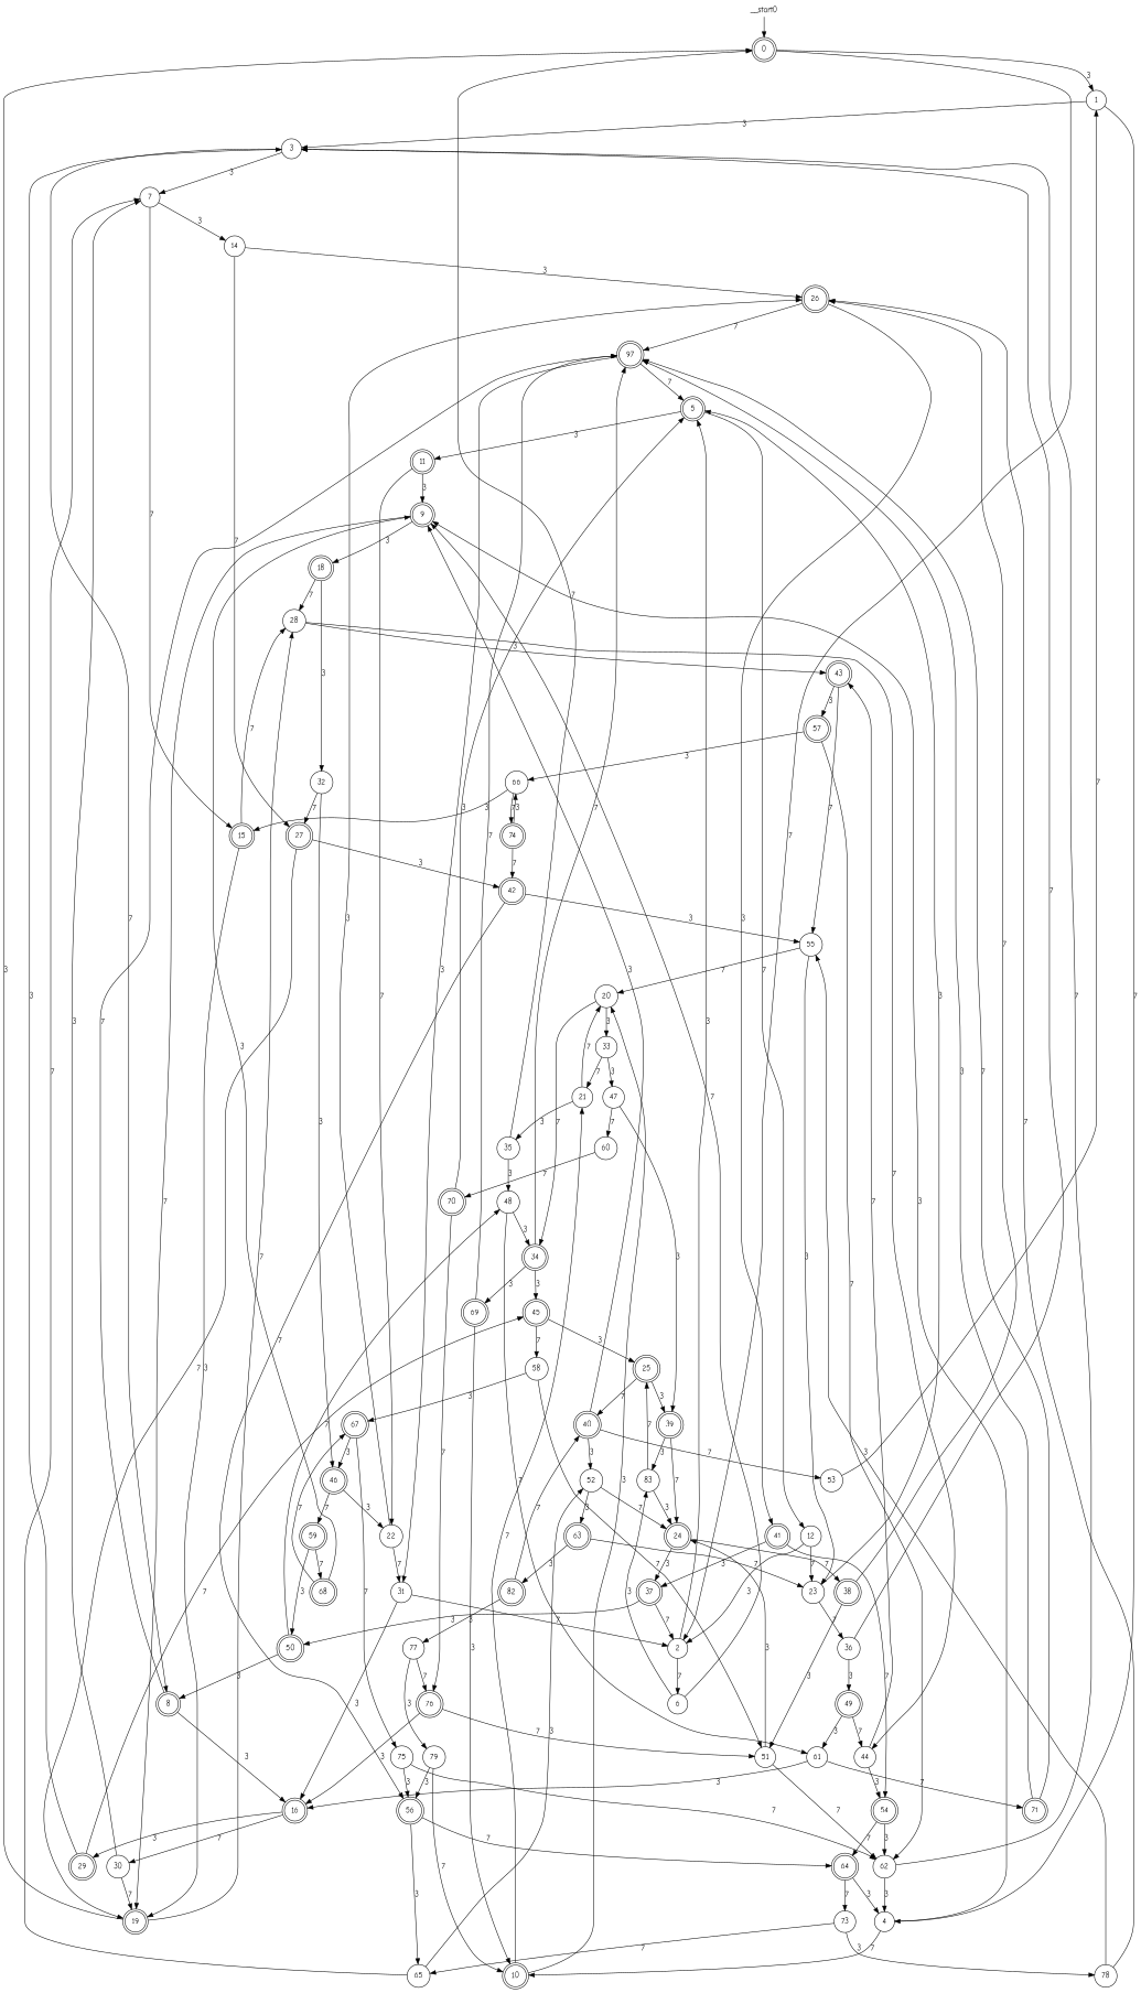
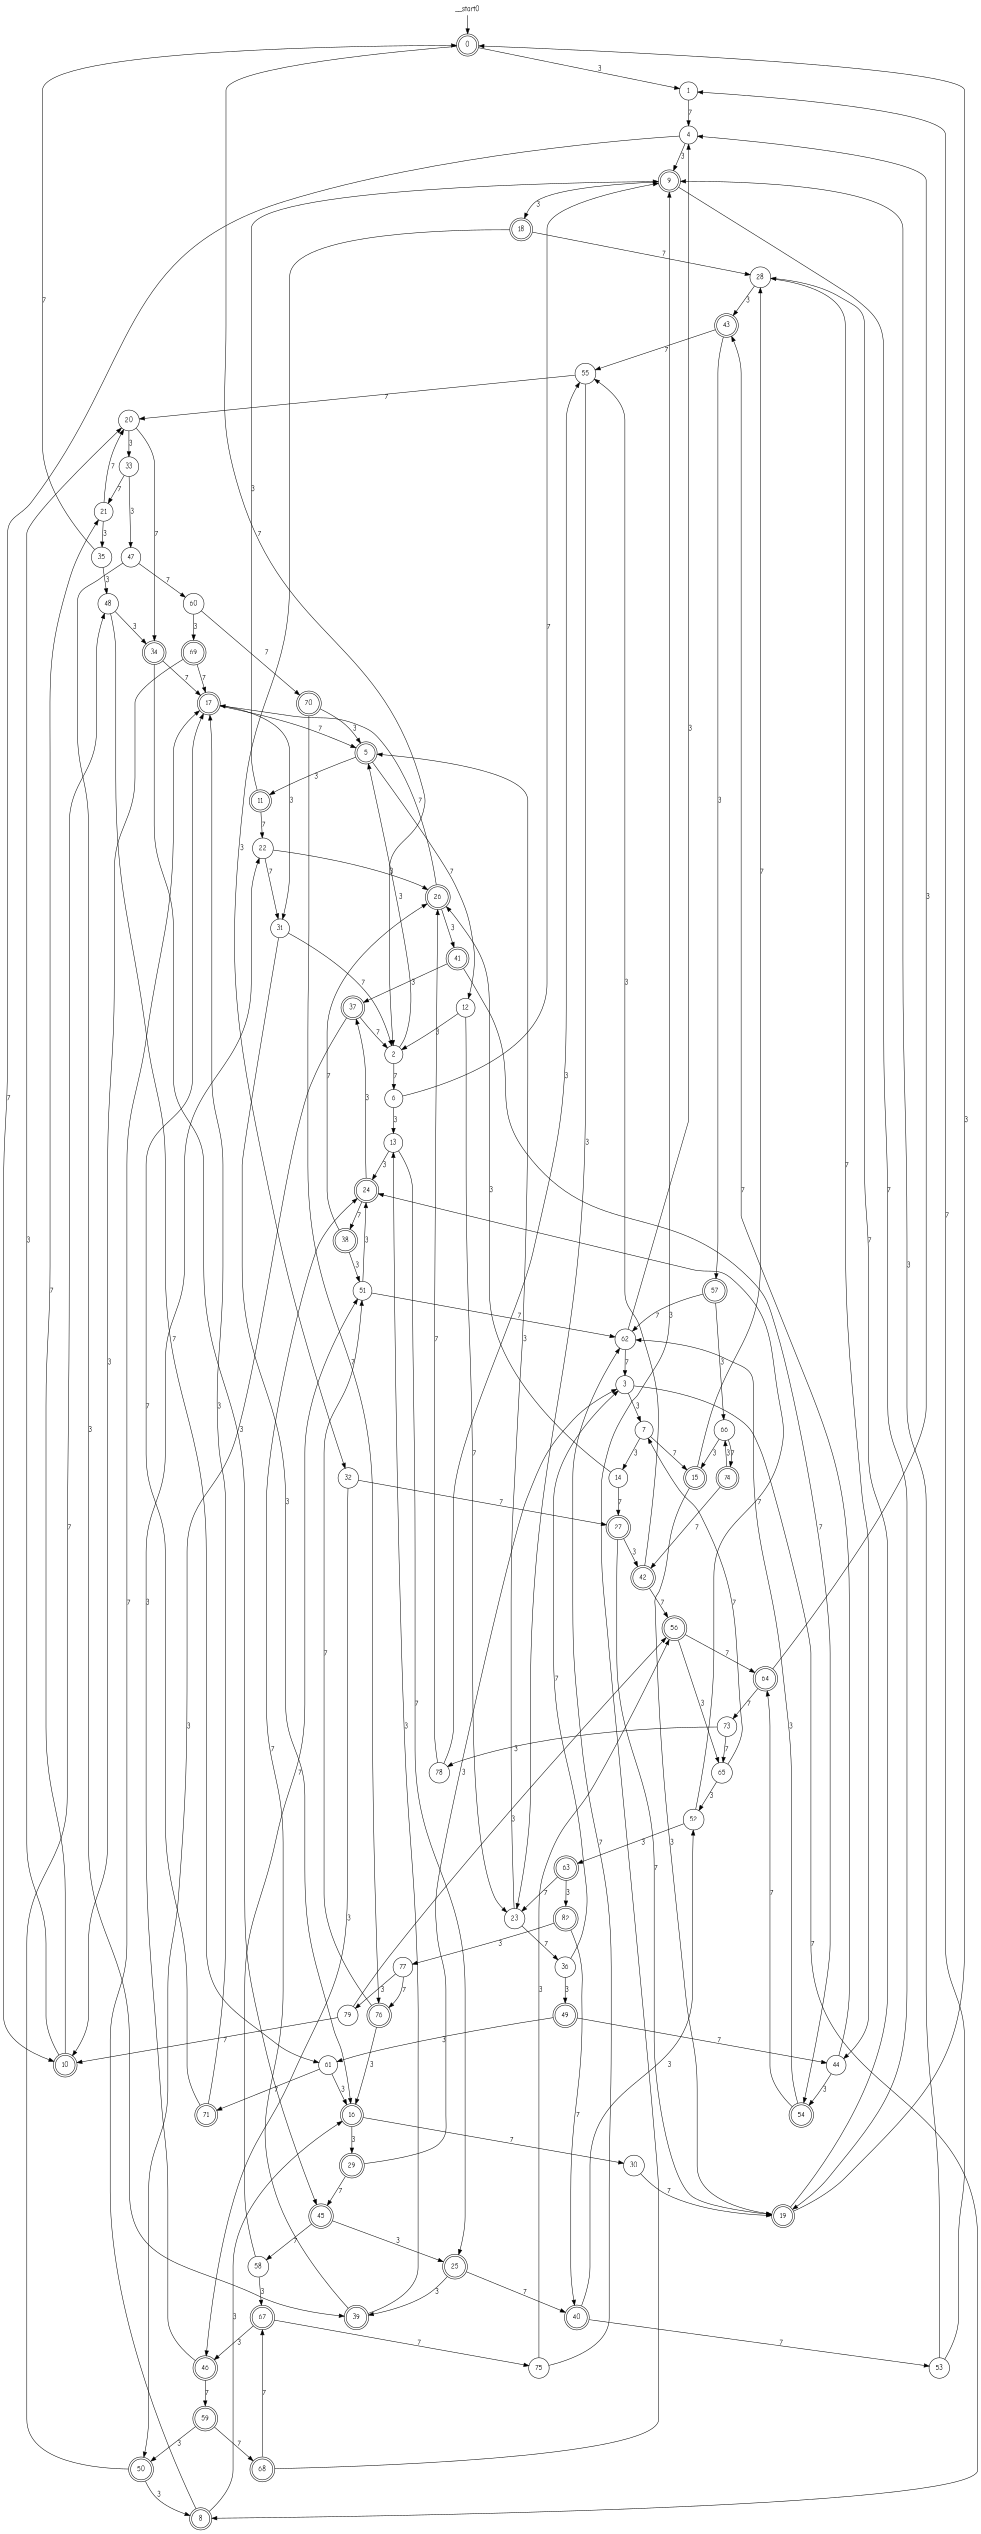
  digraph {
    fontname="Comic Neue"
    node [fontname="Comic Neue" shape=doublecircle]
    edge [fontname="Comic Neue"]
    n1 [label=0]
    n2 [label=1 shape=circle]
    n3 [label=2 shape=circle]
    n4 [label=3 shape=circle]
    n5 [label=4 shape=circle]
    n6 [label=5]
    n7 [label=6 shape=circle]
    n8 [label=7 shape=circle]
    n9 [label=8]
    n10 [label=9]
    n11 [label=10]
    n12 [label=11]
    n13 [label=12 shape=circle]
-   n14 [label=83 shape=circle]
+   n14 [label=13 shape=circle]
    n15 [label=14 shape=circle]
    n16 [label=15]
    n17 [label=16]
-   n18 [label=97]
+   n18 [label=17]
    n19 [label=18]
    n20 [label=19]
    n21 [label=20 shape=circle]
    n22 [label=21 shape=circle]
    n23 [label=22 shape=circle]
    n24 [label=23 shape=circle]
    n25 [label=24]
    n26 [label=25]
    n27 [label=26]
    n28 [label=27]
    n29 [label=28 shape=circle]
    n30 [label=29]
    n31 [label=30 shape=circle]
    n32 [label=31 shape=circle]
    n33 [label=32 shape=circle]
    n34 [label=33 shape=circle]
    n35 [label=34]
    n36 [label=35 shape=circle]
    n37 [label=36 shape=circle]
    n38 [label=37]
    n39 [label=38]
    n40 [label=39]
    n41 [label=40]
    n42 [label=41]
    n43 [label=42]
    n44 [label=43]
    n45 [label=44 shape=circle]
    n46 [label=45]
    n47 [label=46]
    n48 [label=47 shape=circle]
    n49 [label=48 shape=circle]
    n50 [label=49]
    n51 [label=50]
    n52 [label=51 shape=circle]
    n53 [label=52 shape=circle]
    n54 [label=53 shape=circle]
    n55 [label=54]
    n56 [label=55 shape=circle]
    n57 [label=56]
    n58 [label=57]
    n59 [label=58 shape=circle]
    n60 [label=59]
    n61 [label=60 shape=circle]
    n62 [label=61 shape=circle]
    n63 [label=62 shape=circle]
    n64 [label=63]
    n65 [label=64]
    n66 [label=65 shape=circle]
    n67 [label=66 shape=circle]
    n68 [label=67]
    n69 [label=68]
    n70 [label=69]
    n71 [label=70]
    n72 [label=71]
    n73 [label=82]
    n74 [label=73 shape=circle]
    n75 [label=74]
    n76 [label=75 shape=circle]
    n77 [label=76]
    n78 [label=77 shape=circle]
    n79 [label=78 shape=circle]
    n80 [label=79 shape=circle]
    __start0 [height=0 shape=none width=0]
    n1 -> n2 [label=3]
    n1 -> n3 [label=7]
-   n2 -> n4 [label=3]
    n2 -> n5 [label=7]
    n3 -> n6 [label=3]
    n3 -> n7 [label=7]
    n4 -> n8 [label=3]
    n4 -> n9 [label=7]
    n5 -> n10 [label=3]
    n5 -> n11 [label=7]
    n6 -> n12 [label=3]
    n6 -> n13 [label=7]
    n7 -> n10 [label=7]
    n7 -> n14 [label=3]
    n8 -> n15 [label=3]
    n8 -> n16 [label=7]
    n9 -> n17 [label=3]
    n9 -> n18 [label=7]
    n10 -> n19 [label=3]
    n10 -> n20 [label=7]
    n11 -> n21 [label=3]
    n11 -> n22 [label=7]
    n12 -> n10 [label=3]
    n12 -> n23 [label=7]
    n13 -> n3 [label=3]
    n13 -> n24 [label=7]
    n14 -> n25 [label=3]
    n14 -> n26 [label=7]
    n15 -> n27 [label=3]
    n15 -> n28 [label=7]
    n16 -> n20 [label=3]
    n16 -> n29 [label=7]
    n17 -> n30 [label=3]
    n17 -> n31 [label=7]
    n18 -> n6 [label=7]
    n18 -> n32 [label=3]
    n19 -> n29 [label=7]
    n19 -> n33 [label=3]
    n20 -> n1 [label=3]
    n20 -> n29 [label=7]
    n21 -> n34 [label=3]
    n21 -> n35 [label=7]
    n22 -> n21 [label=7]
    n22 -> n36 [label=3]
    n23 -> n27 [label=3]
    n23 -> n32 [label=7]
    n24 -> n6 [label=3]
    n24 -> n37 [label=7]
    n25 -> n38 [label=3]
    n25 -> n39 [label=7]
    n26 -> n40 [label=3]
    n26 -> n41 [label=7]
    n27 -> n18 [label=7]
    n27 -> n42 [label=3]
    n28 -> n20 [label=7]
    n28 -> n43 [label=3]
    n29 -> n44 [label=3]
    n29 -> n45 [label=7]
    n30 -> n4 [label=3]
    n30 -> n46 [label=7]
-   n31 -> n8 [label=3]
    n31 -> n20 [label=7]
    n32 -> n3 [label=7]
    n32 -> n17 [label=3]
    n33 -> n28 [label=7]
    n33 -> n47 [label=3]
    n34 -> n22 [label=7]
    n34 -> n48 [label=3]
    n35 -> n18 [label=7]
    n35 -> n46 [label=3]
    n36 -> n1 [label=7]
    n36 -> n49 [label=3]
    n37 -> n4 [label=7]
    n37 -> n50 [label=3]
    n38 -> n3 [label=7]
    n38 -> n51 [label=3]
    n39 -> n27 [label=7]
    n39 -> n52 [label=3]
    n40 -> n14 [label=3]
    n40 -> n25 [label=7]
    n41 -> n53 [label=3]
    n41 -> n54 [label=7]
    n42 -> n38 [label=3]
    n42 -> n55 [label=7]
    n43 -> n56 [label=3]
    n43 -> n57 [label=7]
    n44 -> n56 [label=7]
    n44 -> n58 [label=3]
    n45 -> n44 [label=7]
    n45 -> n55 [label=3]
    n46 -> n26 [label=3]
    n46 -> n59 [label=7]
    n47 -> n23 [label=3]
    n47 -> n60 [label=7]
    n48 -> n40 [label=3]
    n48 -> n61 [label=7]
    n49 -> n35 [label=3]
    n49 -> n62 [label=7]
    n50 -> n45 [label=7]
    n50 -> n62 [label=3]
    n51 -> n9 [label=3]
    n51 -> n49 [label=7]
    n52 -> n25 [label=3]
    n52 -> n63 [label=7]
    n53 -> n25 [label=7]
    n53 -> n64 [label=3]
    n54 -> n2 [label=7]
-   n41 -> n10 [label=3]
+   n54 -> n10 [label=3]
    n55 -> n63 [label=3]
    n55 -> n65 [label=7]
    n56 -> n21 [label=7]
    n56 -> n24 [label=3]
    n57 -> n65 [label=7]
    n57 -> n66 [label=3]
    n58 -> n63 [label=7]
    n58 -> n67 [label=3]
    n59 -> n52 [label=7]
    n59 -> n68 [label=3]
    n60 -> n51 [label=3]
    n60 -> n69 [label=7]
-   n35 -> n70 [label=3]
+   n61 -> n70 [label=3]
    n61 -> n71 [label=7]
    n62 -> n17 [label=3]
    n62 -> n72 [label=7]
    n63 -> n4 [label=7]
    n63 -> n5 [label=3]
    n64 -> n24 [label=7]
    n64 -> n73 [label=3]
    n65 -> n5 [label=3]
    n65 -> n74 [label=7]
    n66 -> n8 [label=7]
    n66 -> n53 [label=3]
    n67 -> n16 [label=3]
    n67 -> n75 [label=7]
    n68 -> n47 [label=3]
    n68 -> n76 [label=7]
    n69 -> n10 [label=3]
    n69 -> n68 [label=7]
    n70 -> n11 [label=3]
    n70 -> n18 [label=7]
    n71 -> n6 [label=3]
    n71 -> n77 [label=7]
    n72 -> n18 [label=3]
    n72 -> n18 [label=7]
    n73 -> n41 [label=7]
    n73 -> n78 [label=3]
    n74 -> n66 [label=7]
    n74 -> n79 [label=3]
    n75 -> n43 [label=7]
    n75 -> n67 [label=3]
    n76 -> n57 [label=3]
    n76 -> n63 [label=7]
    n77 -> n17 [label=3]
    n77 -> n52 [label=7]
    n78 -> n77 [label=7]
    n78 -> n80 [label=3]
    n79 -> n27 [label=7]
    n79 -> n56 [label=3]
    n80 -> n11 [label=7]
    n80 -> n57 [label=3]
    __start0 -> n1
  }
